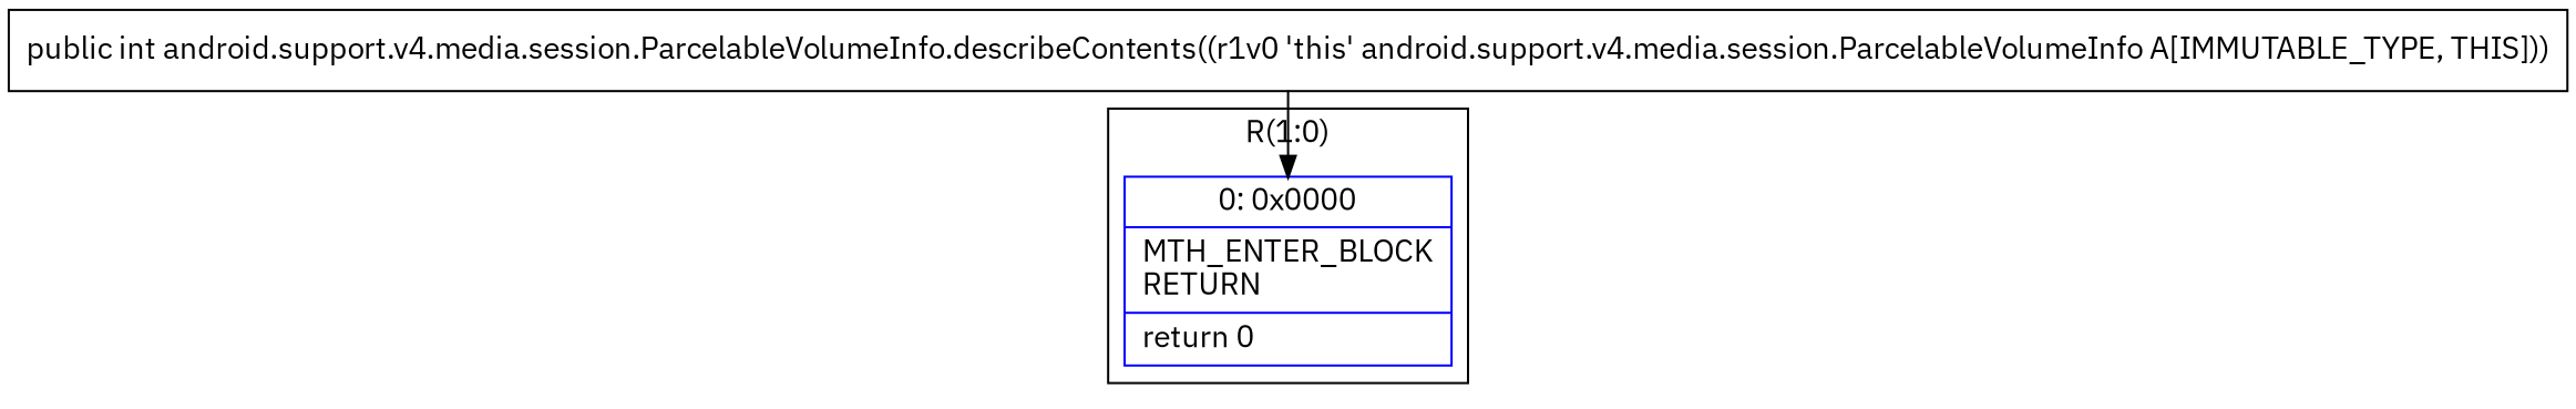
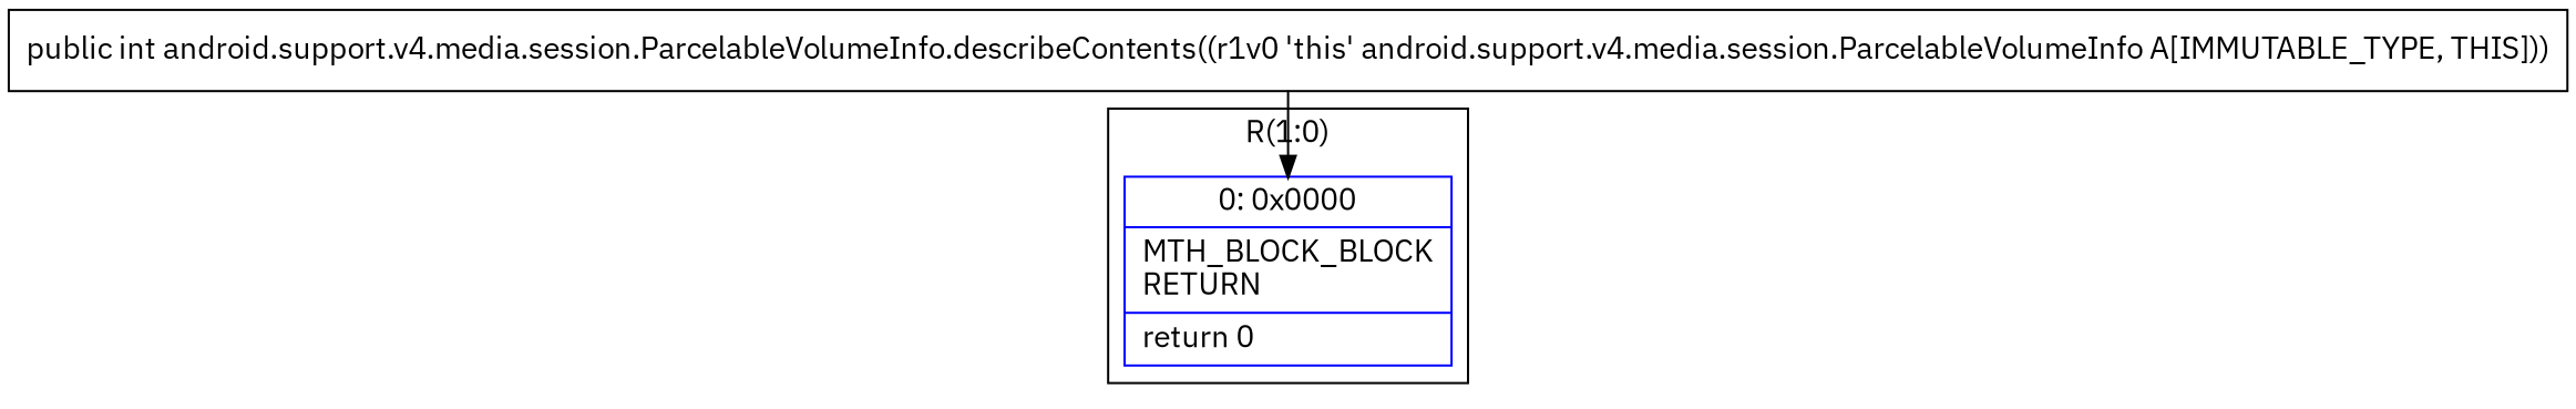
  digraph {
    fontname="IBM Plex Sans"
    node [shape=record fontname="IBM Plex Sans"]
-   n1 [color=blue label="{0\:\ 0x0000|MTH_ENTER_BLOCK\lRETURN\l|return 0\l}"]
+   n1 [color=blue label="{0\:\ 0x0000|MTH_BLOCK_BLOCK\lRETURN\l|return 0\l}"]
    n2 [label="{public int android.support.v4.media.session.ParcelableVolumeInfo.describeContents((r1v0 'this' android.support.v4.media.session.ParcelableVolumeInfo A[IMMUTABLE_TYPE, THIS])) }"]
    subgraph cluster_1 {
      label="R(1:0)"
      n1
    }
    n2 -> n1 [fontname="IBM Plex Sans"]
  }
